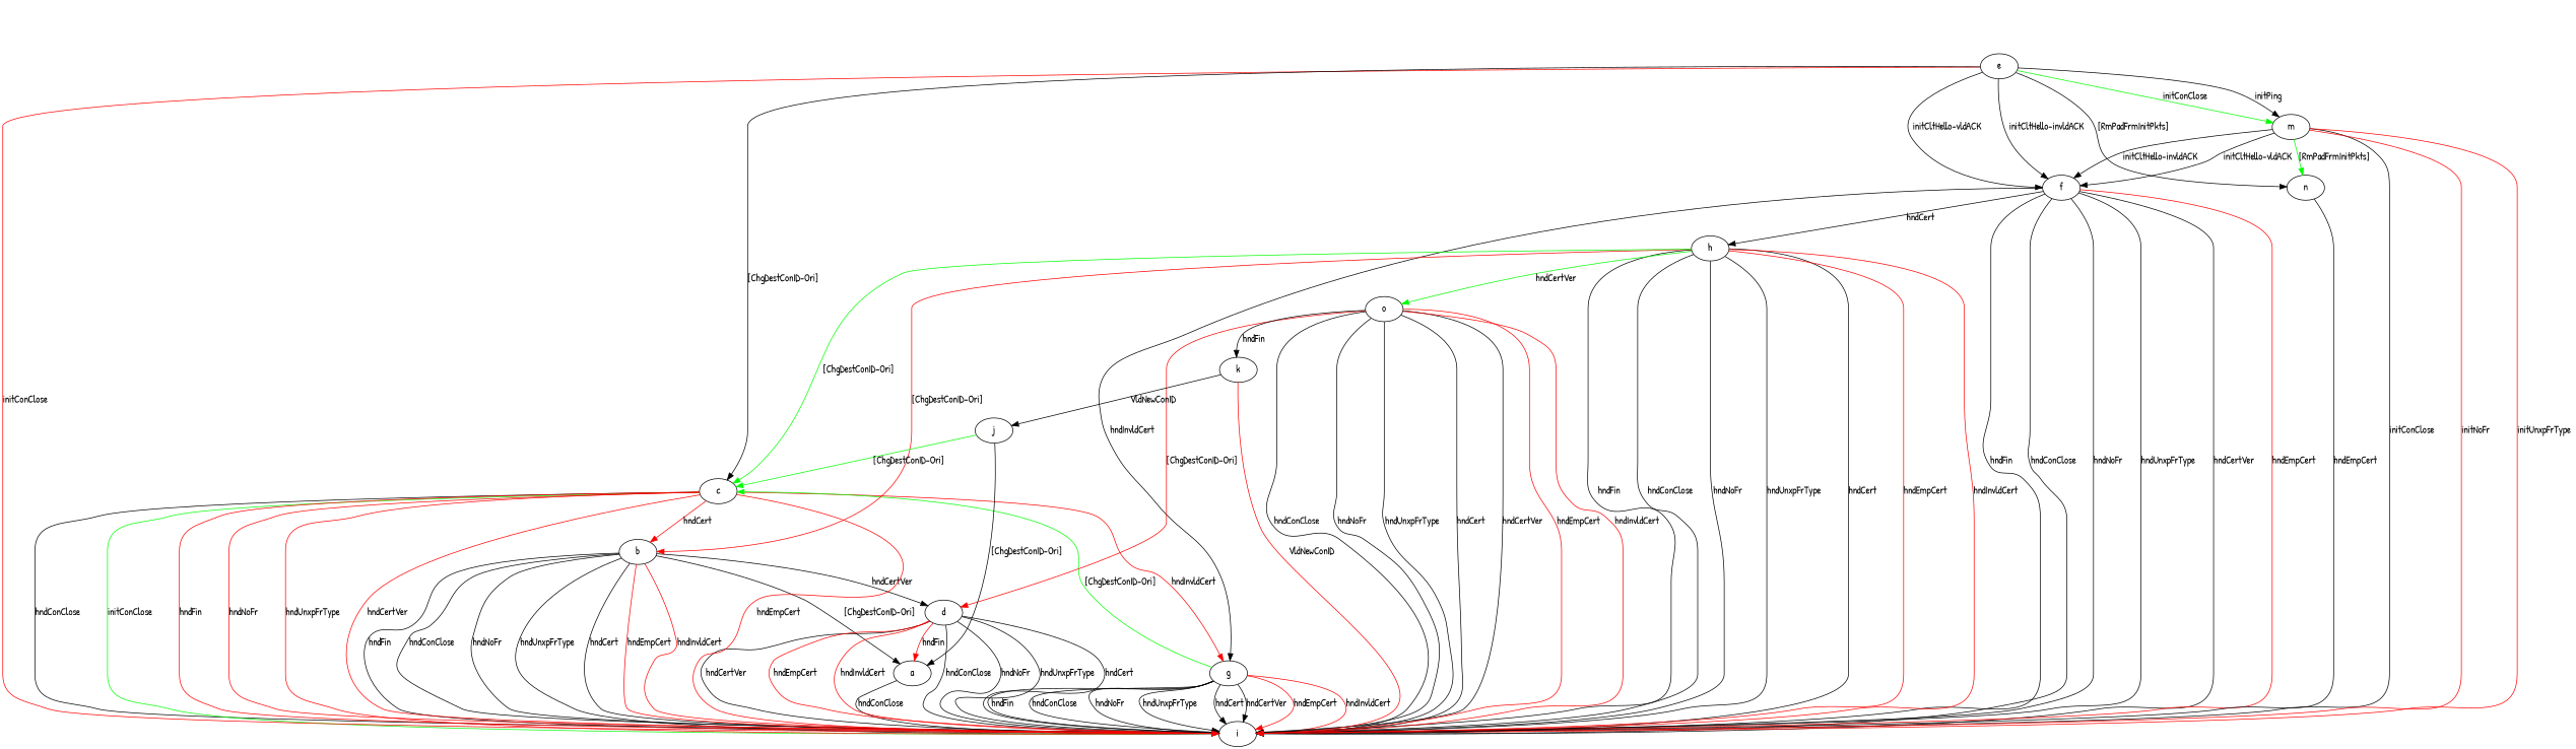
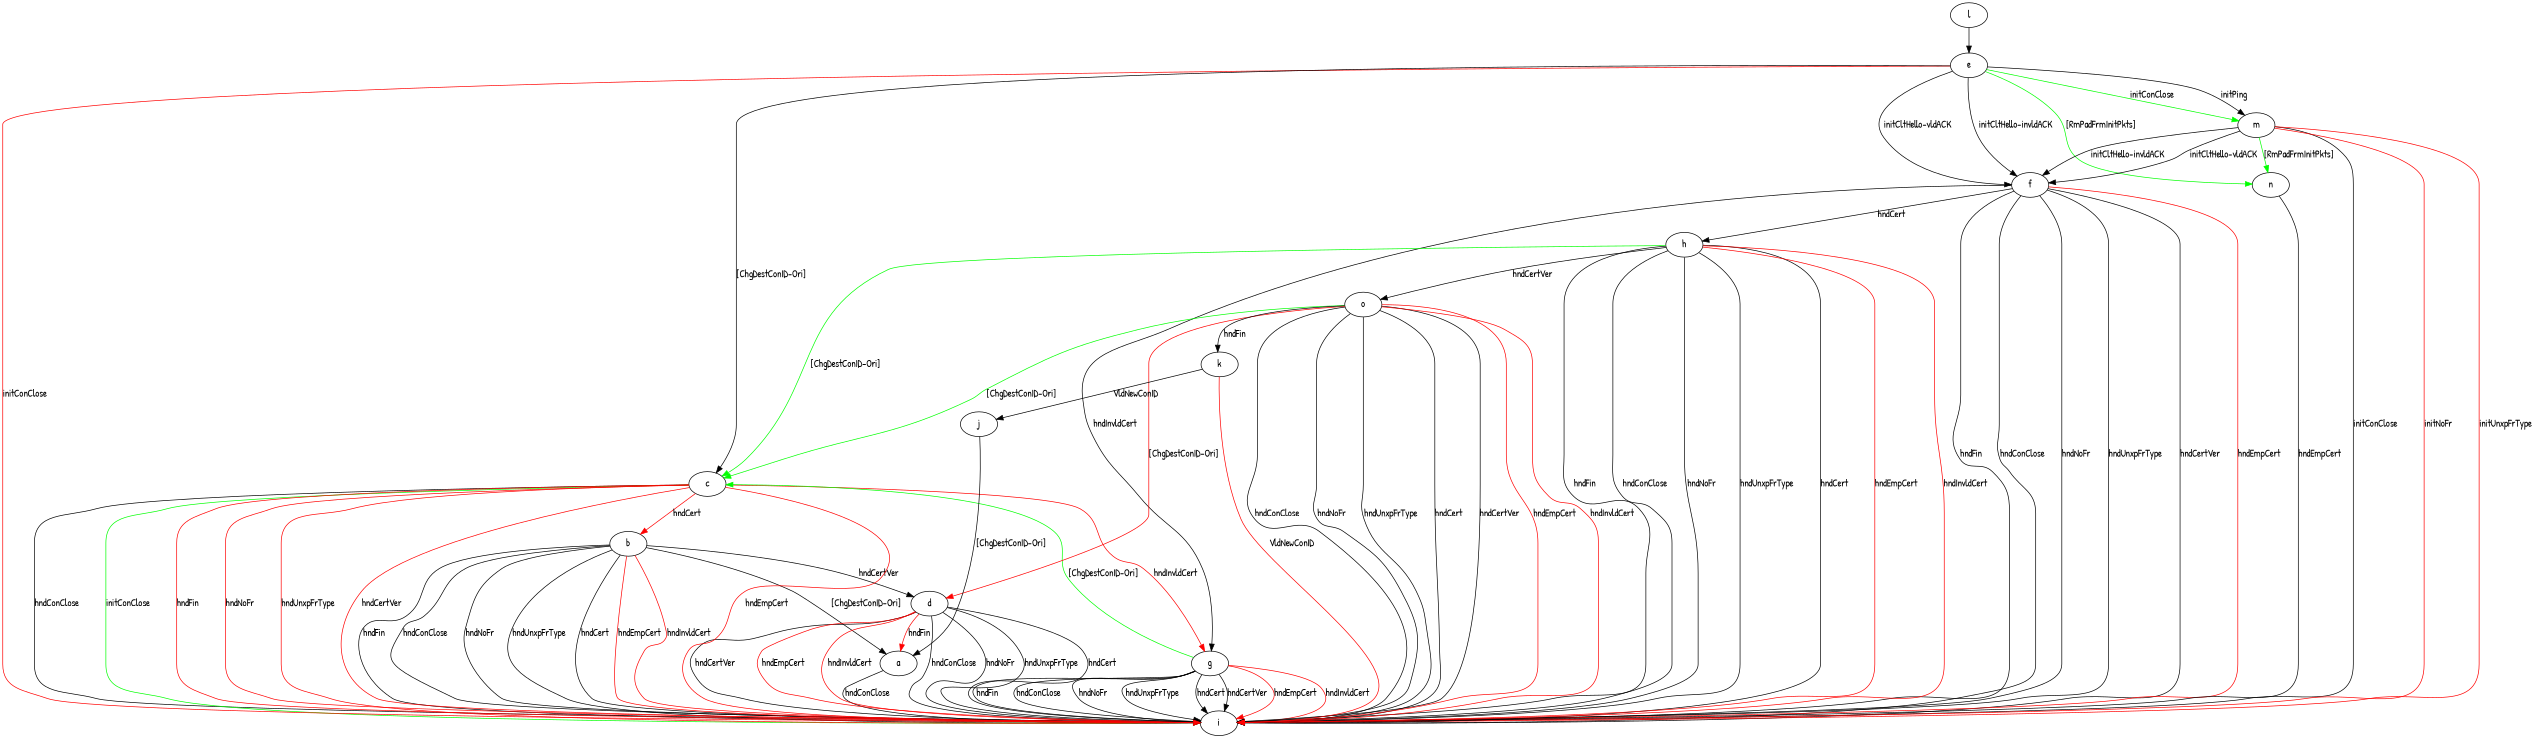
  digraph {
    fontname="Patrick Hand"
    node [fontname="Patrick Hand"]
    edge [fontname="Patrick Hand"]
    a
    i
    b
    d
    c
    g
    e
    f
    m
    n
    h
    o
    k
    j
+   l
    a -> i [label="hndConClose "]
    b -> a [label="[ChgDestConID-Ori] "]
    b -> i [label="hndFin "]
    b -> i [label="hndConClose "]
    b -> i [label="hndNoFr "]
    b -> i [label="hndUnxpFrType "]
    b -> i [label="hndCert "]
    b -> i [color=red label="hndEmpCert "]
    b -> i [color=red label="hndInvldCert "]
    b -> d [label="hndCertVer "]
    d -> a [color=red label="hndFin "]
    d -> i [label="hndConClose "]
    d -> i [label="hndNoFr "]
    d -> i [label="hndUnxpFrType "]
    d -> i [label="hndCert "]
    d -> i [label="hndCertVer "]
    d -> i [color=red label="hndEmpCert "]
    d -> i [color=red label="hndInvldCert "]
    c -> i [label="hndConClose "]
    c -> i [color=green label="initConClose "]
    c -> i [color=red label="hndFin "]
    c -> i [color=red label="hndNoFr "]
    c -> i [color=red label="hndUnxpFrType "]
    c -> i [color=red label="hndCertVer "]
    c -> i [color=red label="hndEmpCert "]
    c -> b [color=red label="hndCert "]
    c -> g [color=red label="hndInvldCert "]
    g -> i [label="hndFin "]
    g -> i [label="hndConClose "]
    g -> i [label="hndNoFr "]
    g -> i [label="hndUnxpFrType "]
    g -> i [label="hndCert "]
    g -> i [label="hndCertVer "]
    g -> i [color=red label="hndEmpCert "]
    g -> i [color=red label="hndInvldCert "]
    g -> c [color=green label="[ChgDestConID-Ori] "]
    e -> i [color=red label="initConClose "]
    e -> c [label="[ChgDestConID-Ori] "]
    e -> f [label="initCltHello-vldACK "]
    e -> f [label="initCltHello-invldACK "]
    e -> m [label="initPing "]
    e -> m [color=green label="initConClose "]
-   e -> n [label="[RmPadFrmInitPkts] "]
+   e -> n [label="[RmPadFrmInitPkts] " color=green]
    f -> i [label="hndFin "]
    f -> i [label="hndConClose "]
    f -> i [label="hndNoFr "]
    f -> i [label="hndUnxpFrType "]
    f -> i [label="hndCertVer "]
    f -> i [color=red label="hndEmpCert "]
    f -> g [label="hndInvldCert "]
    f -> h [label="hndCert "]
    m -> i [label="initConClose "]
    m -> i [color=red label="initNoFr "]
    m -> i [color=red label="initUnxpFrType "]
    m -> f [label="initCltHello-vldACK "]
    m -> f [label="initCltHello-invldACK "]
    m -> n [color=green label="[RmPadFrmInitPkts] "]
    n -> i [label="hndEmpCert "]
    h -> i [label="hndFin "]
    h -> i [label="hndConClose "]
    h -> i [label="hndNoFr "]
    h -> i [label="hndUnxpFrType "]
    h -> i [label="hndCert "]
    h -> i [color=red label="hndEmpCert "]
    h -> i [color=red label="hndInvldCert "]
-   h -> b [color=red label="[ChgDestConID-Ori] "]
    h -> c [color=green label="[ChgDestConID-Ori] "]
-   h -> o [label="hndCertVer " color=green]
+   h -> o [label="hndCertVer "]
    o -> i [label="hndConClose "]
    o -> i [label="hndNoFr "]
    o -> i [label="hndUnxpFrType "]
    o -> i [label="hndCert "]
    o -> i [label="hndCertVer "]
    o -> i [color=red label="hndEmpCert "]
    o -> i [color=red label="hndInvldCert "]
    o -> d [color=red label="[ChgDestConID-Ori] "]
-   j -> c [color=green label="[ChgDestConID-Ori] "]
+   o -> c [color=green label="[ChgDestConID-Ori] "]
    o -> k [label="hndFin "]
    k -> i [color=red label="VldNewConID "]
    k -> j [label="VldNewConID "]
    j -> a [label="[ChgDestConID-Ori] "]
+   l -> e
  }
